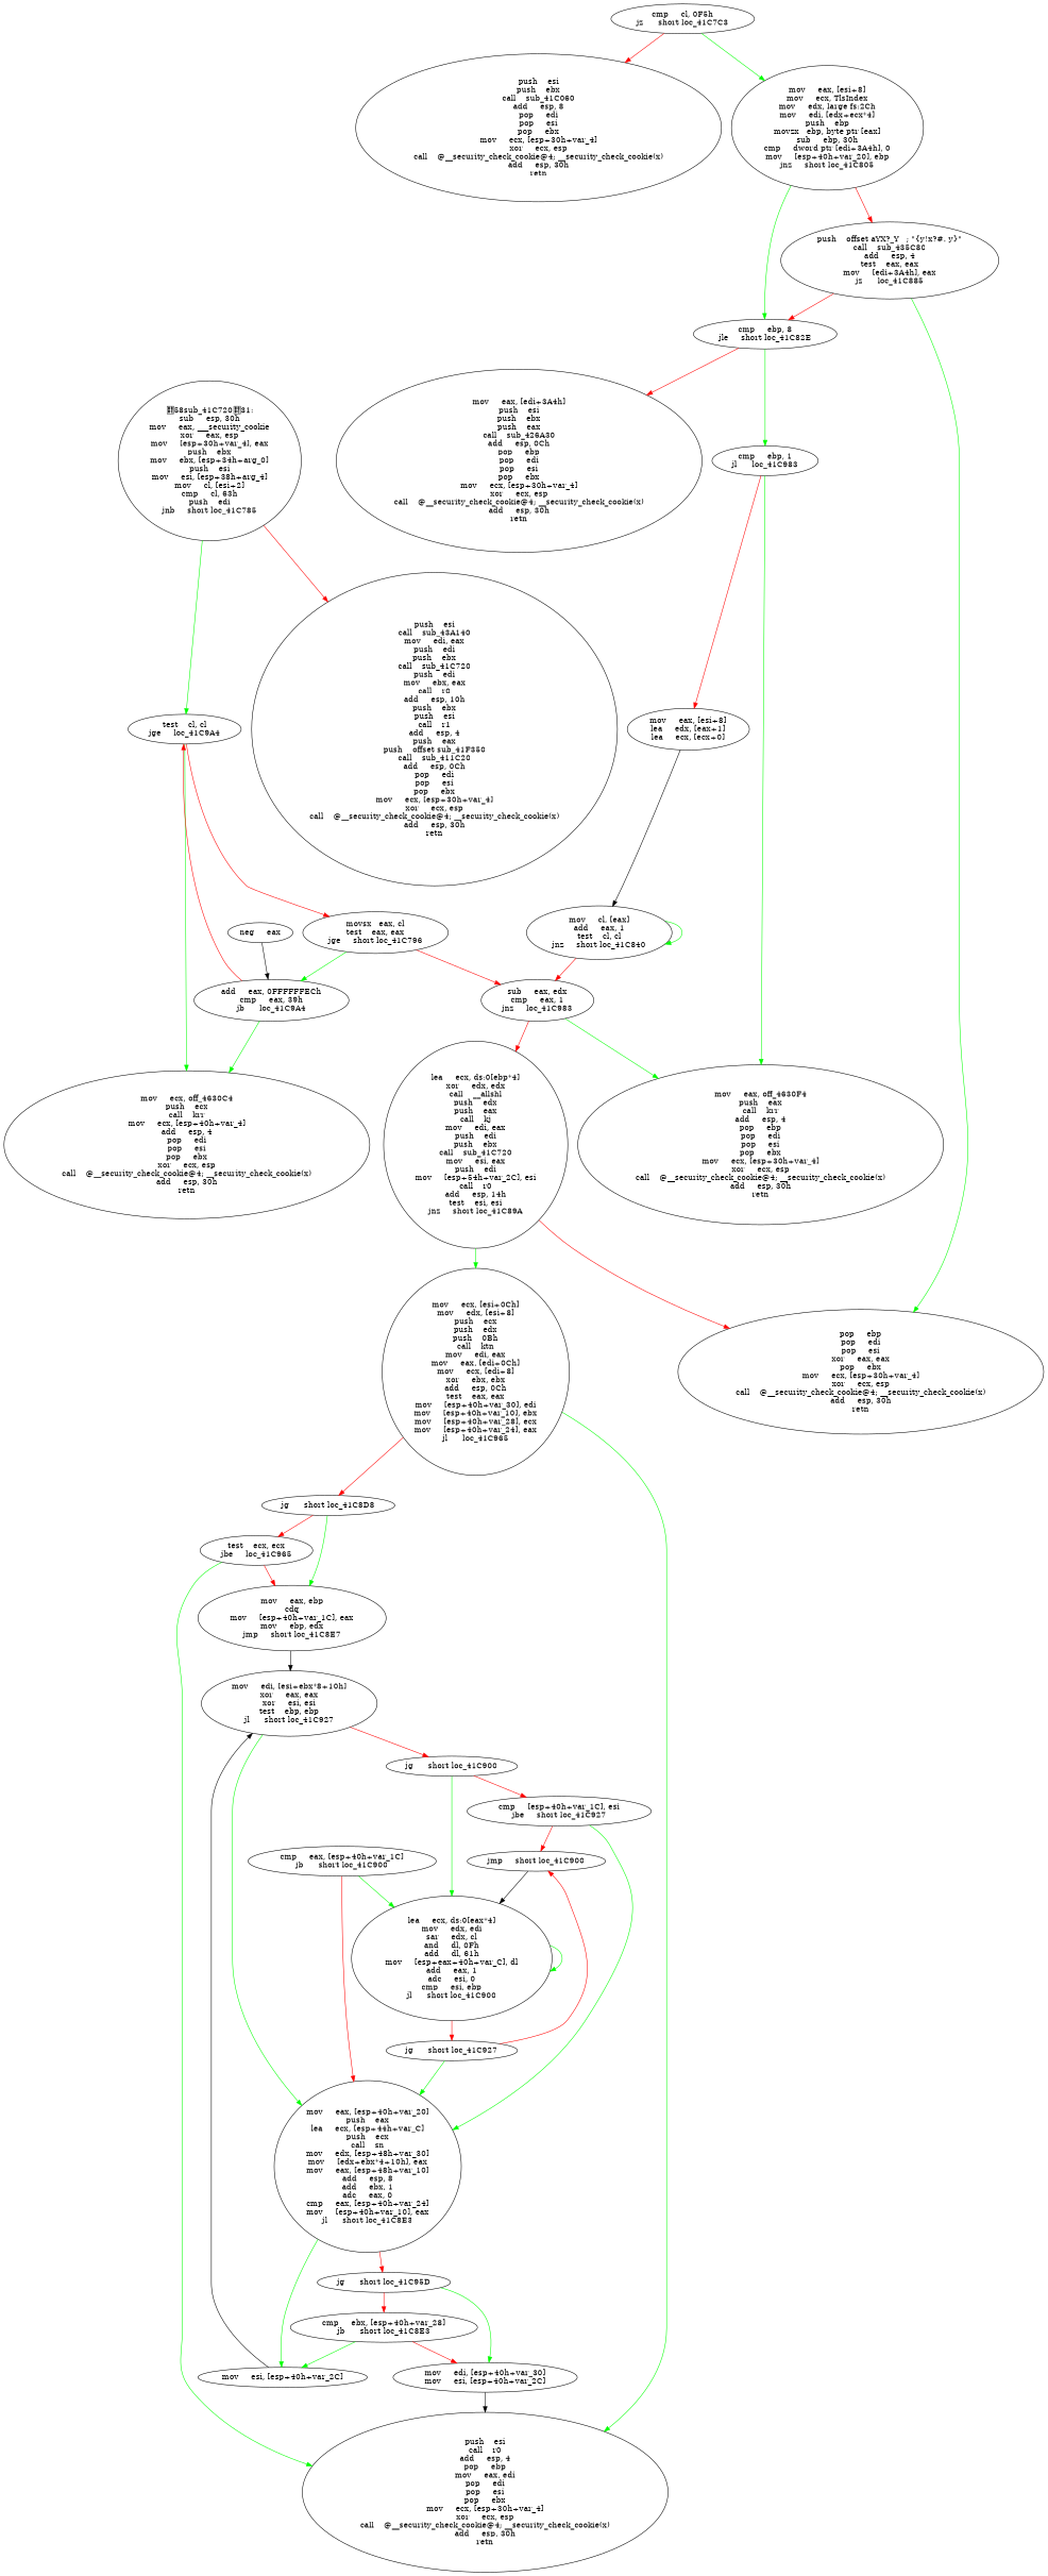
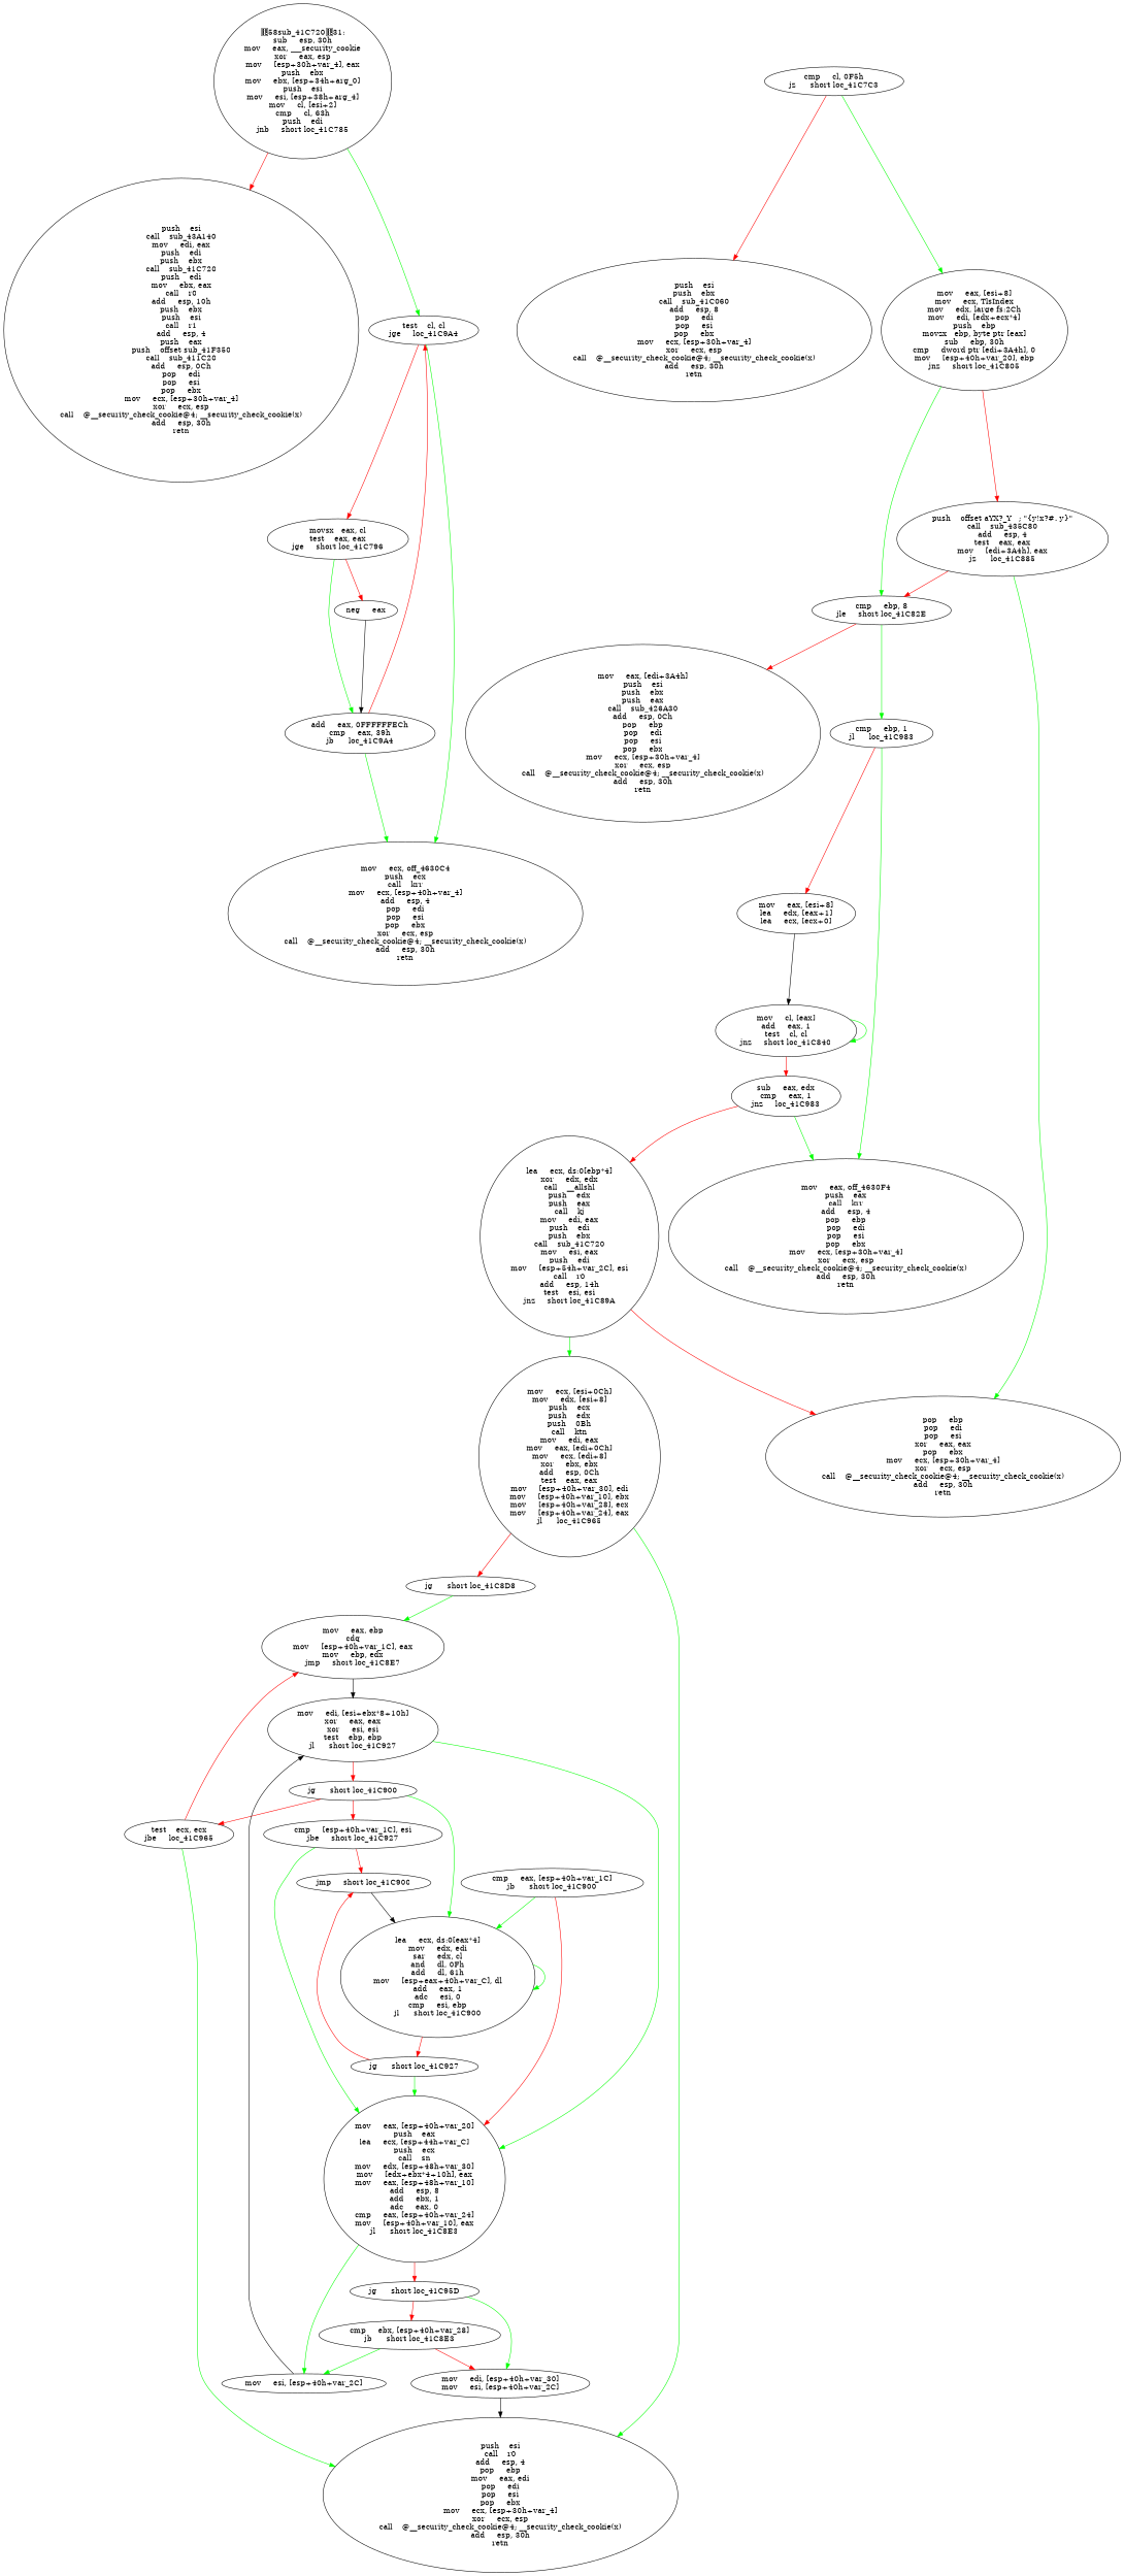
  digraph {
    edge [color=red]
    n1 [label="58sub_41C72031:\nsub     esp, 30h\nmov     eax, ___security_cookie\nxor     eax, esp\nmov     [esp+30h+var_4], eax\npush    ebx\nmov     ebx, [esp+34h+arg_0]\npush    esi\nmov     esi, [esp+38h+arg_4]\nmov     cl, [esi+2]\ncmp     cl, 63h\npush    edi\njnb     short loc_41C785"]
    n2 [label="push    esi\ncall    sub_43A140\nmov     edi, eax\npush    edi\npush    ebx\ncall    sub_41C720\npush    edi\nmov     ebx, eax\ncall    r0\nadd     esp, 10h\npush    ebx\npush    esi\ncall    r1\nadd     esp, 4\npush    eax\npush    offset sub_41F350\ncall    sub_411C20\nadd     esp, 0Ch\npop     edi\npop     esi\npop     ebx\nmov     ecx, [esp+30h+var_4]\nxor     ecx, esp\ncall    @__security_check_cookie@4; __security_check_cookie(x)\nadd     esp, 30h\nretn"]
    n3 [label="test    cl, cl\njge     loc_41C9A4"]
    n4 [label="movsx   eax, cl\ntest    eax, eax\njge     short loc_41C796"]
    n5 [label="mov     ecx, off_4630C4\npush    ecx\ncall    krr\nmov     ecx, [esp+40h+var_4]\nadd     esp, 4\npop     edi\npop     esi\npop     ebx\nxor     ecx, esp\ncall    @__security_check_cookie@4; __security_check_cookie(x)\nadd     esp, 30h\nretn"]
    n6 [label="neg     eax"]
    n7 [label="add     eax, 0FFFFFFECh\ncmp     eax, 39h\njb      loc_41C9A4"]
    n8 [label="cmp     cl, 0F5h\njz      short loc_41C7C3"]
    n9 [label="push    esi\npush    ebx\ncall    sub_41C060\nadd     esp, 8\npop     edi\npop     esi\npop     ebx\nmov     ecx, [esp+30h+var_4]\nxor     ecx, esp\ncall    @__security_check_cookie@4; __security_check_cookie(x)\nadd     esp, 30h\nretn"]
    n10 [label="mov     eax, [esi+8]\nmov     ecx, TlsIndex\nmov     edx, large fs:2Ch\nmov     edi, [edx+ecx*4]\npush    ebp\nmovzx   ebp, byte ptr [eax]\nsub     ebp, 30h\ncmp     dword ptr [edi+3A4h], 0\nmov     [esp+40h+var_20], ebp\njnz     short loc_41C805"]
    n11 [label="push    offset aYX?_Y   ; \"{y!x?#. y}\"\ncall    sub_435C80\nadd     esp, 4\ntest    eax, eax\nmov     [edi+3A4h], eax\njz      loc_41C885"]
    n12 [label="cmp     ebp, 8\njle     short loc_41C82E"]
    n13 [label="pop     ebp\npop     edi\npop     esi\nxor     eax, eax\npop     ebx\nmov     ecx, [esp+30h+var_4]\nxor     ecx, esp\ncall    @__security_check_cookie@4; __security_check_cookie(x)\nadd     esp, 30h\nretn"]
    n14 [label="mov     eax, [edi+3A4h]\npush    esi\npush    ebx\npush    eax\ncall    sub_426A30\nadd     esp, 0Ch\npop     ebp\npop     edi\npop     esi\npop     ebx\nmov     ecx, [esp+30h+var_4]\nxor     ecx, esp\ncall    @__security_check_cookie@4; __security_check_cookie(x)\nadd     esp, 30h\nretn"]
    n15 [label="cmp     ebp, 1\njl      loc_41C983"]
    n16 [label="mov     eax, [esi+8]\nlea     edx, [eax+1]\nlea     ecx, [ecx+0]"]
    n17 [label="mov     eax, off_4630F4\npush    eax\ncall    krr\nadd     esp, 4\npop     ebp\npop     edi\npop     esi\npop     ebx\nmov     ecx, [esp+30h+var_4]\nxor     ecx, esp\ncall    @__security_check_cookie@4; __security_check_cookie(x)\nadd     esp, 30h\nretn"]
    n18 [label="mov     cl, [eax]\nadd     eax, 1\ntest    cl, cl\njnz     short loc_41C840"]
    n19 [label="sub     eax, edx\ncmp     eax, 1\njnz     loc_41C983"]
    n20 [label="lea     ecx, ds:0[ebp*4]\nxor     edx, edx\ncall    __allshl\npush    edx\npush    eax\ncall    kj\nmov     edi, eax\npush    edi\npush    ebx\ncall    sub_41C720\nmov     esi, eax\npush    edi\nmov     [esp+54h+var_2C], esi\ncall    r0\nadd     esp, 14h\ntest    esi, esi\njnz     short loc_41C89A"]
    n21 [label="mov     ecx, [esi+0Ch]\nmov     edx, [esi+8]\npush    ecx\npush    edx\npush    0Bh\ncall    ktn\nmov     edi, eax\nmov     eax, [edi+0Ch]\nmov     ecx, [edi+8]\nxor     ebx, ebx\nadd     esp, 0Ch\ntest    eax, eax\nmov     [esp+40h+var_30], edi\nmov     [esp+40h+var_10], ebx\nmov     [esp+40h+var_28], ecx\nmov     [esp+40h+var_24], eax\njl      loc_41C965"]
    n22 [label="jg      short loc_41C8D8"]
    n23 [label="push    esi\ncall    r0\nadd     esp, 4\npop     ebp\nmov     eax, edi\npop     edi\npop     esi\npop     ebx\nmov     ecx, [esp+30h+var_4]\nxor     ecx, esp\ncall    @__security_check_cookie@4; __security_check_cookie(x)\nadd     esp, 30h\nretn"]
    n24 [label="test    ecx, ecx\njbe     loc_41C965"]
    n25 [label="mov     eax, ebp\ncdq\nmov     [esp+40h+var_1C], eax\nmov     ebp, edx\njmp     short loc_41C8E7"]
    n26 [label="mov     edi, [esi+ebx*8+10h]\nxor     eax, eax\nxor     esi, esi\ntest    ebp, ebp\njl      short loc_41C927"]
    n27 [label="jg      short loc_41C900"]
    n28 [label="mov     eax, [esp+40h+var_20]\npush    eax\nlea     ecx, [esp+44h+var_C]\npush    ecx\ncall    sn\nmov     edx, [esp+48h+var_30]\nmov     [edx+ebx*4+10h], eax\nmov     eax, [esp+48h+var_10]\nadd     esp, 8\nadd     ebx, 1\nadc     eax, 0\ncmp     eax, [esp+40h+var_24]\nmov     [esp+40h+var_10], eax\njl      short loc_41C8E3"]
    n29 [label="mov     esi, [esp+40h+var_2C]"]
    n30 [label="cmp     [esp+40h+var_1C], esi\njbe     short loc_41C927"]
    n31 [label="lea     ecx, ds:0[eax*4]\nmov     edx, edi\nsar     edx, cl\nand     dl, 0Fh\nadd     dl, 61h\nmov     [esp+eax+40h+var_C], dl\nadd     eax, 1\nadc     esi, 0\ncmp     esi, ebp\njl      short loc_41C900"]
    n32 [label="jg      short loc_41C95D"]
    n33 [label="jmp     short loc_41C900"]
    n34 [label="jg      short loc_41C927"]
    n35 [label="cmp     eax, [esp+40h+var_1C]\njb      short loc_41C900"]
    n36 [label="cmp     ebx, [esp+40h+var_28]\njb      short loc_41C8E3"]
    n37 [label="mov     edi, [esp+40h+var_30]\nmov     esi, [esp+40h+var_2C]"]
    n1 -> n2
    n1 -> n3 [color=green]
    n3 -> n4
    n3 -> n5 [color=green]
-   n4 -> n19
+   n4 -> n6
    n4 -> n7 [color=green]
    n6 -> n7 [color=black]
    n7 -> n3
    n7 -> n5 [color=green]
    n8 -> n9
    n8 -> n10 [color=green]
    n10 -> n11
    n10 -> n12 [color=green]
    n11 -> n12
    n11 -> n13 [color=green]
    n12 -> n14
    n12 -> n15 [color=green]
    n15 -> n16
    n15 -> n17 [color=green]
    n16 -> n18 [color=black]
    n18 -> n18 [color=green]
    n18 -> n19
    n19 -> n17 [color=green]
    n19 -> n20
    n20 -> n13
    n20 -> n21 [color=green]
    n21 -> n22
    n21 -> n23 [color=green]
-   n22 -> n24
+   n27 -> n24
    n22 -> n25 [color=green]
    n24 -> n23 [color=green]
    n24 -> n25
    n25 -> n26 [color=black]
    n26 -> n27
    n26 -> n28 [color=green]
    n27 -> n30
    n27 -> n31 [color=green]
    n28 -> n29 [color=green]
    n28 -> n32
    n29 -> n26 [color=black]
    n30 -> n28 [color=green]
    n30 -> n33
    n31 -> n31 [color=green]
    n31 -> n34
    n32 -> n36
    n32 -> n37 [color=green]
    n33 -> n31 [color=black]
    n34 -> n28 [color=green]
    n34 -> n33
    n35 -> n28
    n35 -> n31 [color=green]
    n36 -> n29 [color=green]
    n36 -> n37
    n37 -> n23 [color=black]
  }
